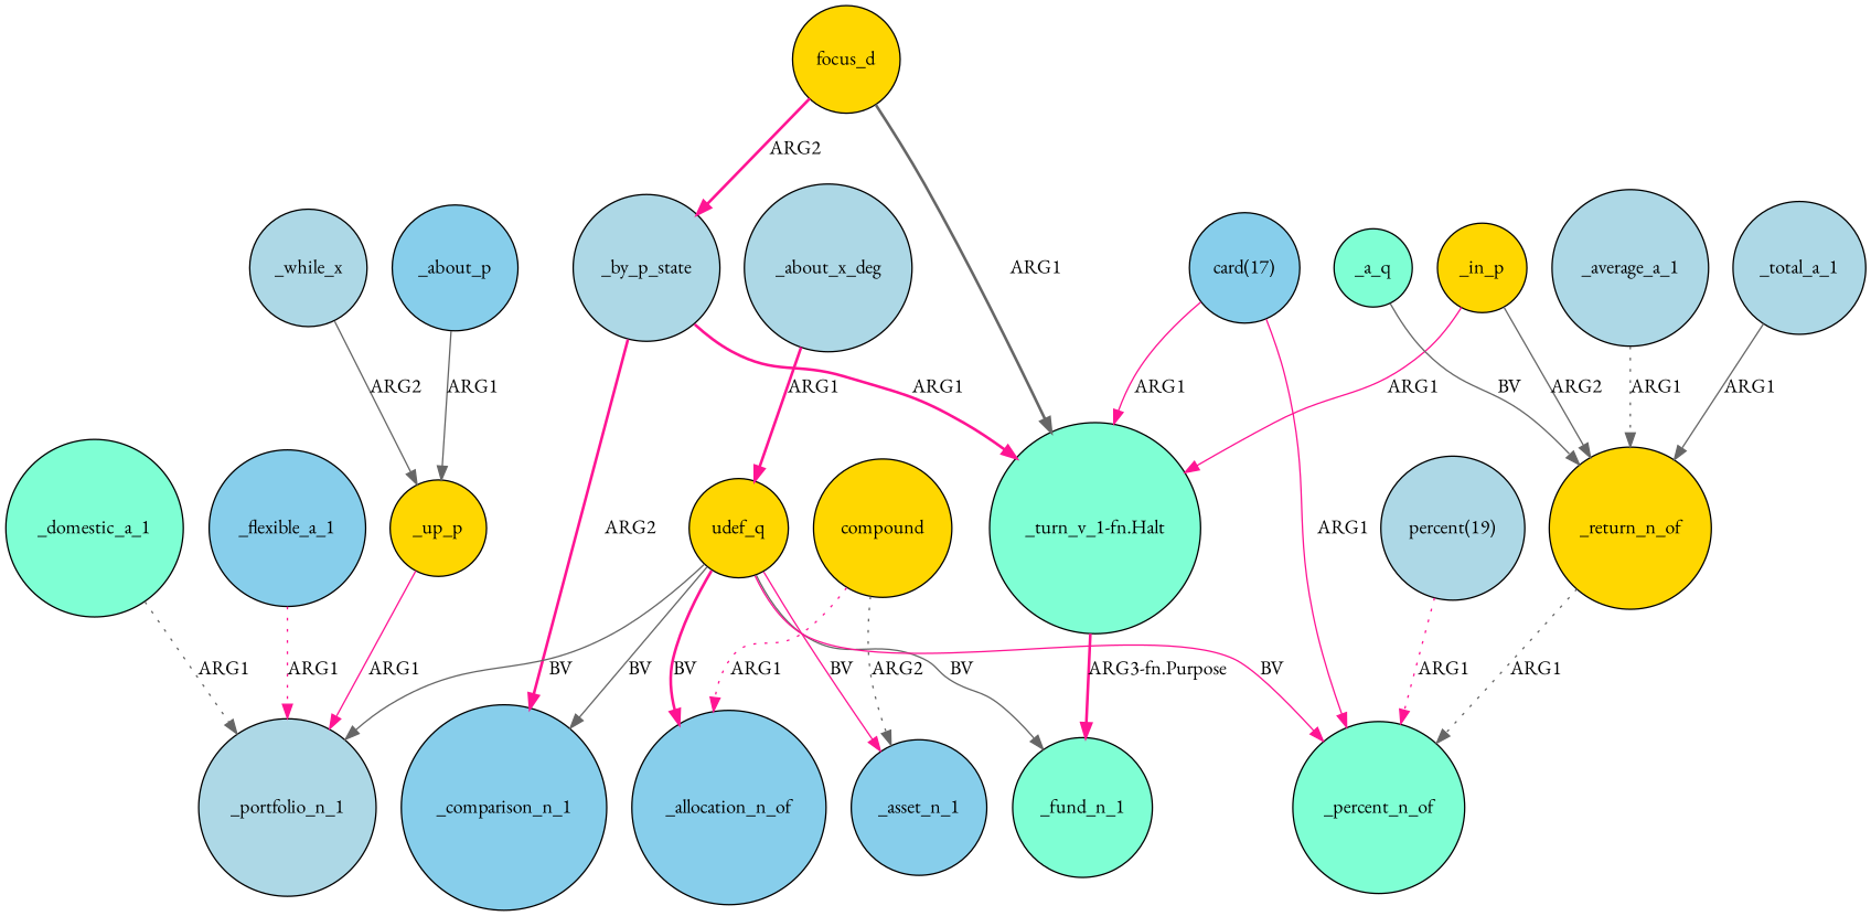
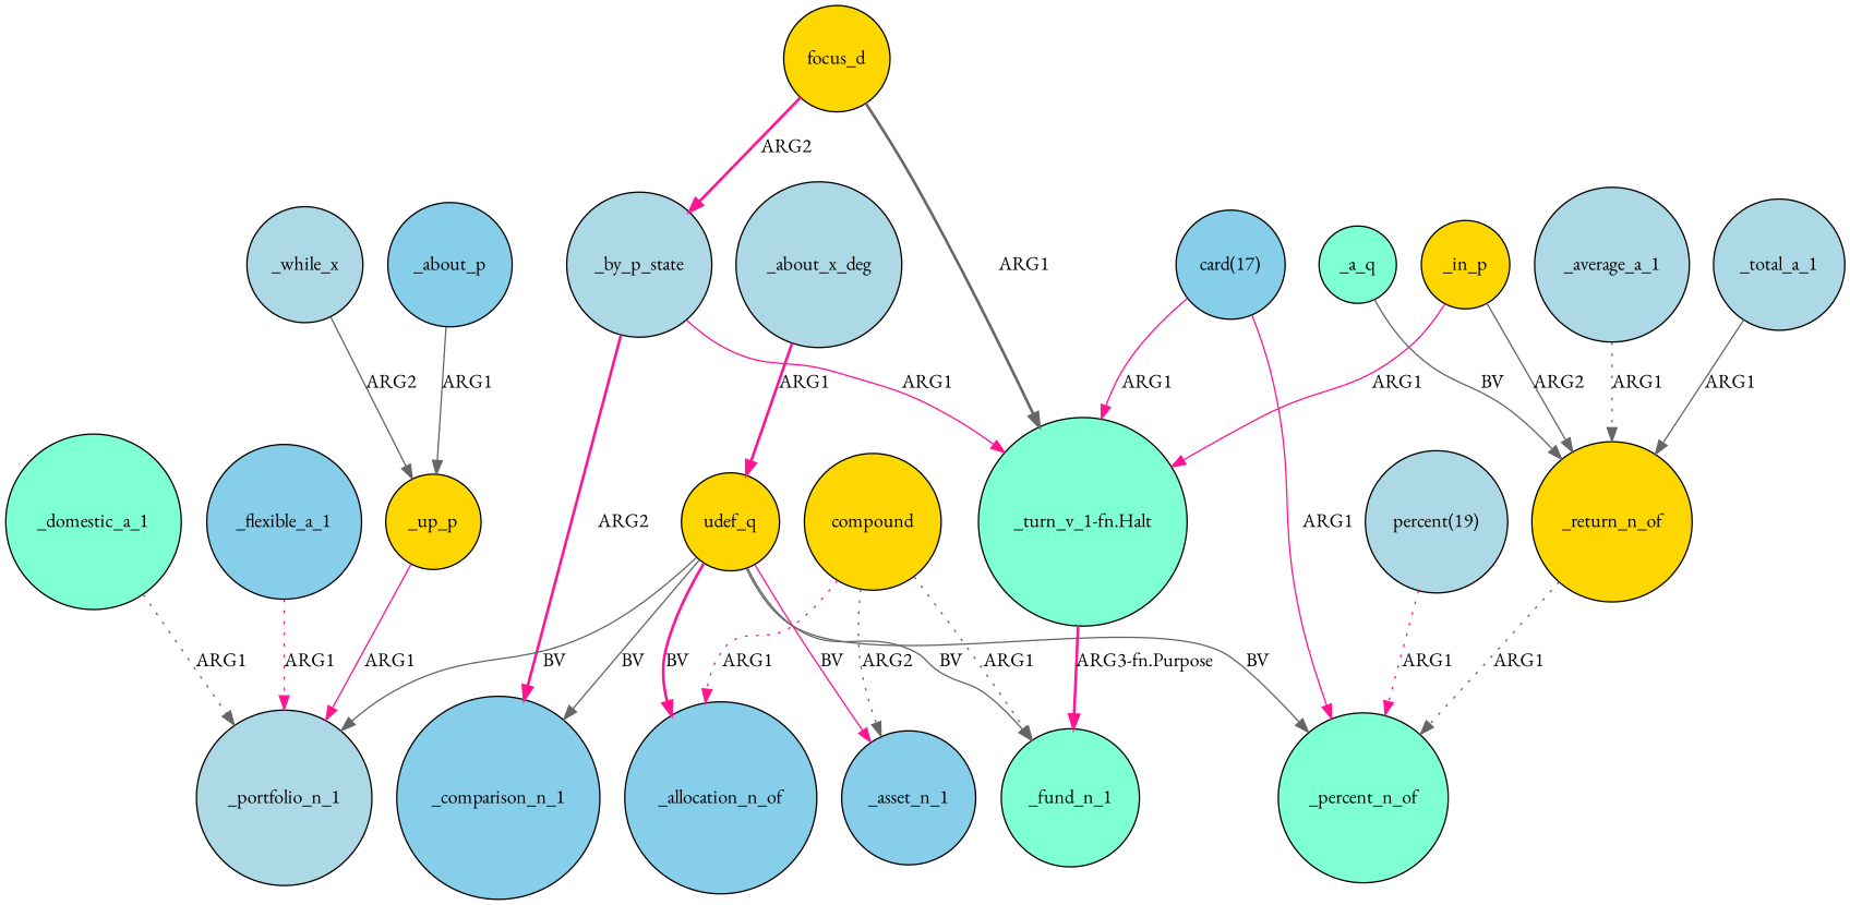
  digraph {
    fontname="EB Garamond"
    node [fillcolor=lightblue fontname="EB Garamond" shape=circle style=filled]
    edge [color=deeppink fontname="EB Garamond" style=solid]
    _up_p [fillcolor=gold]
    _while_x
    _portfolio_n_1
    "_turn_v_1-fn.Halt" [fillcolor=aquamarine]
    _fund_n_1 [fillcolor=aquamarine]
    _about_p [fillcolor=skyblue]
    _percent_n_of [fillcolor=aquamarine]
    _return_n_of [fillcolor=gold]
    _domestic_a_1 [fillcolor=aquamarine]
    compound [fillcolor=gold]
    _asset_n_1 [fillcolor=skyblue]
    _allocation_n_of [fillcolor=skyblue]
    n13 [label="percent(19)"]
    focus_d [fillcolor=gold]
    _by_p_state
    _comparison_n_1 [fillcolor=skyblue]
    udef_q [fillcolor=gold]
    "card(17)" [fillcolor=skyblue]
    _in_p [fillcolor=gold]
    _about_x_deg
    _total_a_1
    _flexible_a_1 [fillcolor=skyblue]
    _a_q [fillcolor=aquamarine]
    _average_a_1
    _up_p -> _portfolio_n_1 [label=ARG1]
    _while_x -> _up_p [color=gray40 label=ARG2]
    "_turn_v_1-fn.Halt" -> _fund_n_1 [label="ARG3-fn.Purpose" style=bold]
    _about_p -> _up_p [color=gray40 label=ARG1]
    _return_n_of -> _percent_n_of [color=gray40 label=ARG1 style=dotted]
    _domestic_a_1 -> _portfolio_n_1 [color=gray40 label=ARG1 style=dotted]
+   compound -> _fund_n_1 [color=gray40 label=ARG1 style=dotted]
    compound -> _asset_n_1 [color=gray40 label=ARG2 style=dotted]
    compound -> _allocation_n_of [label=ARG1 style=dotted]
    n13 -> _percent_n_of [label=ARG1 style=dotted]
    focus_d -> "_turn_v_1-fn.Halt" [color=gray40 label=ARG1 style=bold]
    focus_d -> _by_p_state [label=ARG2 style=bold]
-   _by_p_state -> "_turn_v_1-fn.Halt" [label=ARG1 style=bold]
+   _by_p_state -> "_turn_v_1-fn.Halt" [label=ARG1]
    _by_p_state -> _comparison_n_1 [label=ARG2 style=bold]
    udef_q -> _portfolio_n_1 [color=gray40 label=BV]
    udef_q -> _fund_n_1 [color=gray40 label=BV]
-   udef_q -> _percent_n_of [label=BV]
+   udef_q -> _percent_n_of [color=gray40 label=BV]
    udef_q -> _asset_n_1 [label=BV]
    udef_q -> _allocation_n_of [label=BV style=bold]
    udef_q -> _comparison_n_1 [color=gray40 label=BV]
    "card(17)" -> "_turn_v_1-fn.Halt" [label=ARG1]
    "card(17)" -> _percent_n_of [label=ARG1]
    _in_p -> "_turn_v_1-fn.Halt" [label=ARG1]
    _in_p -> _return_n_of [color=gray40 label=ARG2]
    _about_x_deg -> udef_q [label=ARG1 style=bold]
    _total_a_1 -> _return_n_of [color=gray40 label=ARG1]
    _flexible_a_1 -> _portfolio_n_1 [label=ARG1 style=dotted]
    _a_q -> _return_n_of [color=gray40 label=BV]
    _average_a_1 -> _return_n_of [color=gray40 label=ARG1 style=dotted]
  }
